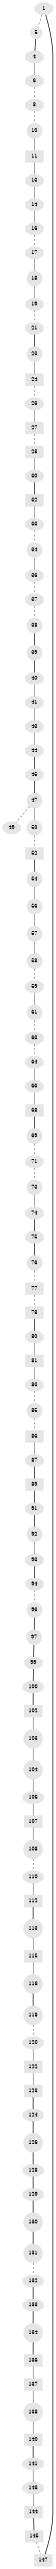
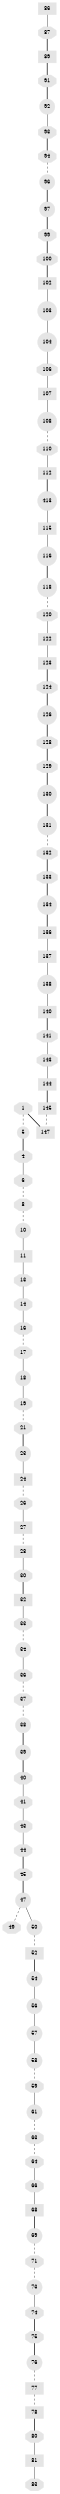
  graph {
    node [color=gray90 shape=octagon style=filled]
    edge [style=solid]
    1 [super="+2"]
    n2 [label=5 shape=circle]
    147 [shape=box]
    4 [super="+5"]
    6 [super="+7"]
    8 [super="+9"]
    10 [shape=circle]
    11 [shape=box super="+12"]
    13
    14 [super="+15"]
    16
    17
    18 [shape=circle]
    19 [super="+20"]
    21 [super="+22"]
    23 [shape=circle]
    24 [shape=box super="+25"]
    26
    27 [shape=box]
    28 [shape=box super="+29"]
    30 [super="+31"]
    32 [shape=box]
    33
    34 [shape=circle super="+35"]
    36
    37
    38 [shape=circle]
    39 [shape=circle]
    40
    41 [super="+42"]
    43
    44
    45 [super="+46"]
    47 [shape=circle super="+48"]
    49
    50 [shape=circle super="+51"]
    52 [shape=box super="+53"]
    54 [shape=circle super="+55"]
    56 [shape=circle]
    57 [shape=circle]
    58 [shape=circle]
    59 [super="+60"]
    61 [shape=circle super="+62"]
    63
    64 [super="+65"]
    66 [super="+67"]
    68 [shape=box]
    69 [shape=circle super="+70"]
    71 [super="+72"]
    73 [shape=circle]
    74
    75
    76 [shape=circle]
    77 [shape=box]
    78 [shape=box super="+79"]
    80
    81 [shape=box super="+82"]
    83 [super="+84"]
-   85 [shape=circle]
    86 [shape=box]
    87 [super="+88"]
    89 [shape=box super="+90"]
    91
    92 [shape=circle]
    93
    94 [super="+95"]
    96 [shape=circle]
    97 [shape=circle super="+98"]
    99
    100 [super="+101"]
    102 [shape=box]
    103 [shape=circle]
    104 [shape=circle super="+105"]
    106
    107 [shape=box]
    108 [shape=circle super="+109"]
    110 [super="+111"]
    112 [shape=box]
-   113 [shape=circle super="+114"]
+   113 [shape=circle super="+114" label=413]
    115 [shape=box]
    116 [shape=circle super="+117"]
    118 [shape=circle super="+119"]
    120 [super="+121"]
    122 [shape=box]
    123 [shape=box]
    124 [super="+125"]
    126 [shape=circle super="+127"]
    128
    129
    130 [shape=circle]
    131 [shape=circle]
    132
    133
    134 [shape=circle super="+135"]
    136 [shape=box]
    137 [shape=box]
    138 [shape=circle super="+139"]
    140 [shape=box]
    141 [super="+142"]
    143
    144 [shape=box]
    145 [shape=box super="+146"]
    1 -- n2 [style=dashed]
    1 -- 147 [style=bold]
    n2 -- 4 [style=bold]
    4 -- 6
    6 -- 8 [style=dashed]
    8 -- 10 [style=dashed]
    10 -- 11
    11 -- 13
    13 -- 14
    14 -- 16
    16 -- 17 [style=dashed]
    17 -- 18
    18 -- 19
    19 -- 21 [style=dashed]
    21 -- 23 [style=bold]
    23 -- 24
    24 -- 26 [style=dashed]
    26 -- 27
    27 -- 28 [style=dashed]
    28 -- 30
    30 -- 32 [style=bold]
    32 -- 33
    33 -- 34 [style=dashed]
    34 -- 36
    36 -- 37 [style=dashed]
    37 -- 38 [style=dashed]
    38 -- 39 [style=bold]
    39 -- 40 [style=bold]
    40 -- 41
    41 -- 43
    43 -- 44
    44 -- 45 [style=bold]
    45 -- 47 [style=bold]
    47 -- 49 [style=dashed]
    47 -- 50
    50 -- 52 [style=dashed]
    52 -- 54 [style=bold]
    54 -- 56
    56 -- 57
    57 -- 58
    58 -- 59 [style=dashed]
    59 -- 61
    61 -- 63 [style=dashed]
    63 -- 64 [style=dashed]
    64 -- 66
    66 -- 68
    68 -- 69 [style=bold]
    69 -- 71 [style=dashed]
    71 -- 73 [style=dashed]
    73 -- 74
    74 -- 75 [style=bold]
    75 -- 76 [style=bold]
    76 -- 77 [style=dashed]
    77 -- 78 [style=dashed]
    78 -- 80 [style=bold]
    80 -- 81
    81 -- 83
-   83 -- 85 [style=dashed]
-   85 -- 86 [style=dashed]
    86 -- 87
    87 -- 89 [style=bold]
    89 -- 91 [style=bold]
    91 -- 92 [style=bold]
    92 -- 93
    93 -- 94 [style=bold]
    94 -- 96 [style=dashed]
    96 -- 97 [style=bold]
    97 -- 99 [style=bold]
    99 -- 100 [style=bold]
    100 -- 102 [style=bold]
    102 -- 103
    103 -- 104
    104 -- 106
    106 -- 107
    107 -- 108
    108 -- 110 [style=dashed]
    110 -- 112
    112 -- 113 [style=bold]
    113 -- 115
    115 -- 116
    116 -- 118 [style=bold]
    118 -- 120 [style=dashed]
    120 -- 122
    122 -- 123
    123 -- 124 [style=bold]
    124 -- 126 [style=bold]
    126 -- 128 [style=bold]
    128 -- 129 [style=bold]
    129 -- 130 [style=bold]
    130 -- 131 [style=bold]
    131 -- 132 [style=dashed]
    132 -- 133 [style=bold]
    133 -- 134 [style=bold]
    134 -- 136 [style=bold]
    136 -- 137
    137 -- 138
    138 -- 140
    140 -- 141 [style=bold]
    141 -- 143
    143 -- 144
    144 -- 145 [style=bold]
    145 -- 147 [style=dashed]
  }
